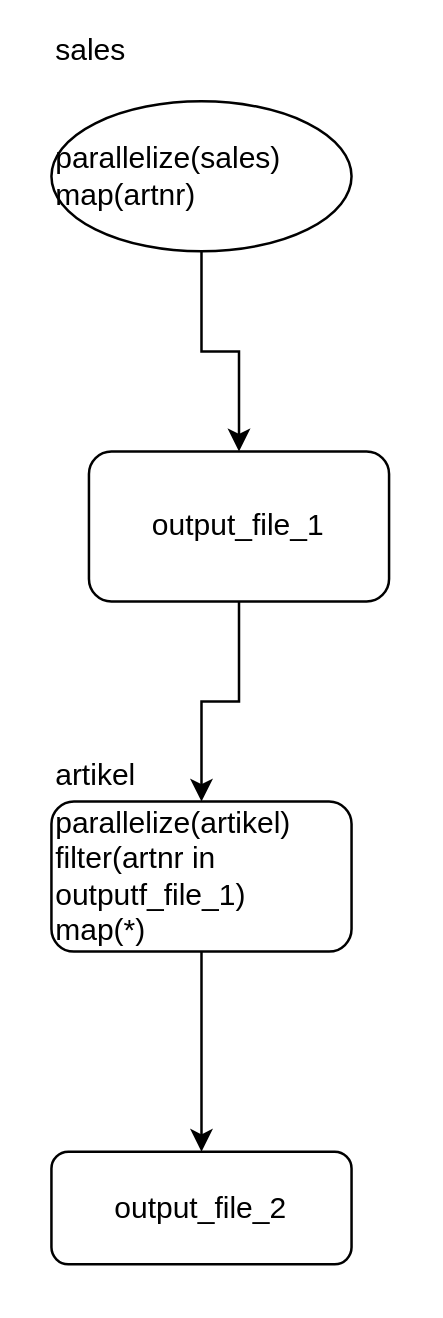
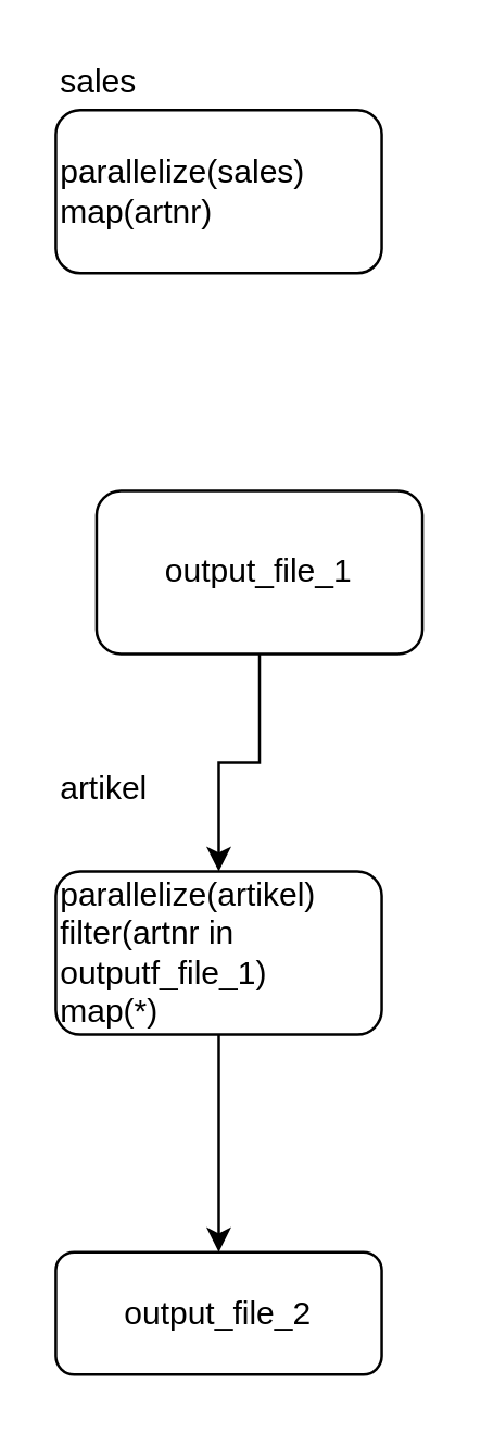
  <mxCell id="0" />
  <mxCell id="1" parent="0" />
- <mxCell id="2" value="" style="edgeStyle=orthogonalEdgeStyle;rounded=0;orthogonalLoop=1;jettySize=auto;html=1;" edge="1" parent="1" source="3" target="6"><mxGeometry relative="1" as="geometry" /></mxCell>
- <mxCell id="3" value="parallelize(sales)&lt;br&gt;map(artnr)" style="ellipse;whiteSpace=wrap;html=1;align=left;" vertex="1" parent="1"><mxGeometry x="20" y="40" width="120" height="60" as="geometry" /></mxCell>
- <mxCell id="4" value="sales" style="text;html=1;strokeColor=none;fillColor=none;align=left;verticalAlign=middle;whiteSpace=wrap;rounded=0;" vertex="1" parent="1"><mxGeometry x="20" y="10" width="40" height="20" as="geometry" /></mxCell>
+ <mxCell id="3" value="parallelize(sales)&lt;br&gt;map(artnr)" style="rounded=1;whiteSpace=wrap;html=1;align=left;" vertex="1" parent="1"><mxGeometry x="20" y="40" width="120" height="60" as="geometry" /></mxCell>
+ <mxCell id="4" value="sales" style="text;html=1;strokeColor=none;fillColor=none;align=left;verticalAlign=middle;whiteSpace=wrap;rounded=0;" vertex="1" parent="1"><mxGeometry x="20" y="20" width="40" height="20" as="geometry" /></mxCell>
  <mxCell id="5" value="" style="edgeStyle=orthogonalEdgeStyle;rounded=0;orthogonalLoop=1;jettySize=auto;html=1;" edge="1" parent="1" source="6" target="8"><mxGeometry relative="1" as="geometry" /></mxCell>
  <mxCell id="6" value="output_file_1" style="rounded=1;whiteSpace=wrap;html=1;align=center;" vertex="1" parent="1"><mxGeometry x="35" y="180" width="120" height="60" as="geometry" /></mxCell>
  <mxCell id="7" value="" style="edgeStyle=orthogonalEdgeStyle;rounded=0;orthogonalLoop=1;jettySize=auto;html=1;" edge="1" parent="1" source="8" target="9"><mxGeometry relative="1" as="geometry" /></mxCell>
  <mxCell id="8" value="parallelize(artikel)&lt;br&gt;filter(artnr in outputf_file_1)&lt;br&gt;map(*)" style="whiteSpace=wrap;html=1;rounded=1;align=left;" vertex="1" parent="1"><mxGeometry x="20" y="320" width="120" height="60" as="geometry" /></mxCell>
  <mxCell id="9" value="output_file_2" style="whiteSpace=wrap;html=1;rounded=1;align=center;" vertex="1" parent="1"><mxGeometry x="20" y="460" width="120" height="45" as="geometry" /></mxCell>
- <mxCell id="10" value="artikel" style="text;html=1;strokeColor=none;fillColor=none;align=left;verticalAlign=middle;whiteSpace=wrap;rounded=0;" vertex="1" parent="1"><mxGeometry x="20" y="300" width="40" height="20" as="geometry" /></mxCell>
+ <mxCell id="10" value="artikel" style="text;html=1;strokeColor=none;fillColor=none;align=left;verticalAlign=middle;whiteSpace=wrap;rounded=0;" vertex="1" parent="1"><mxGeometry x="20" y="280" width="40" height="20" as="geometry" /></mxCell>
